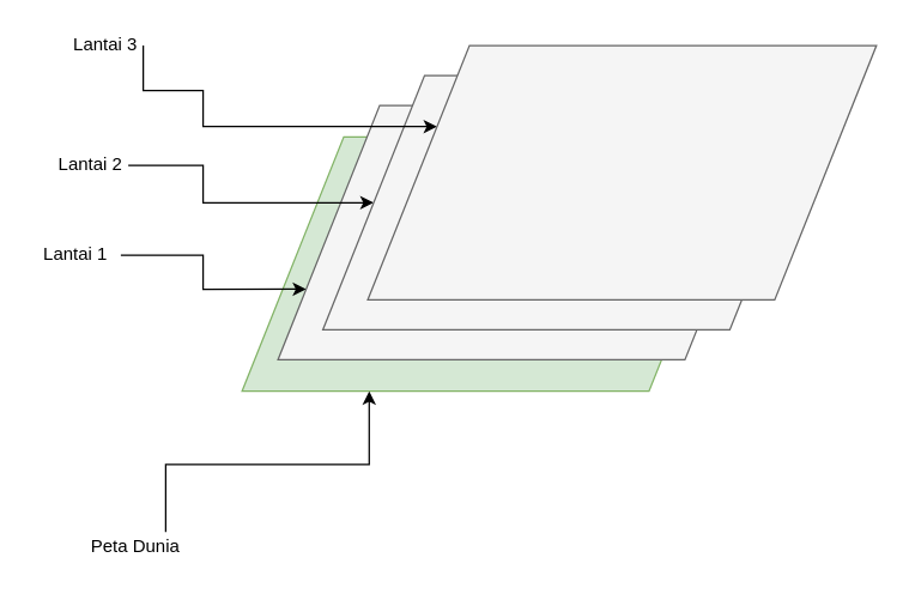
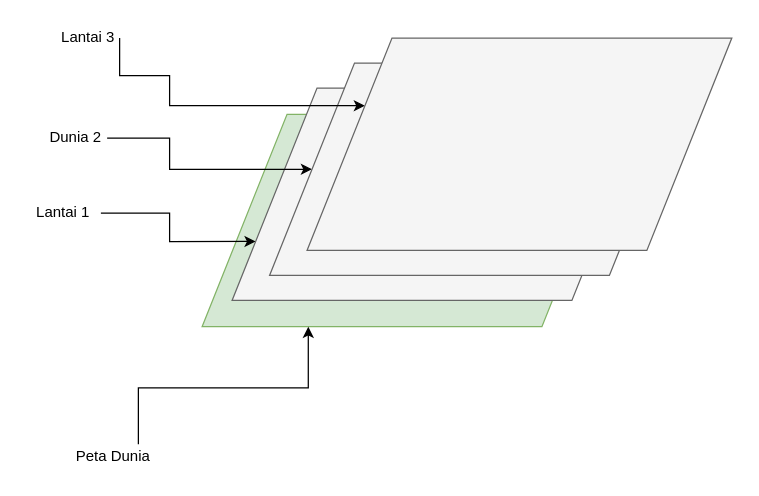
  <mxCell id="0" />
  <mxCell id="1" parent="0" />
  <mxCell id="2" value="" style="shape=parallelogram;perimeter=parallelogramPerimeter;whiteSpace=wrap;html=1;fillColor=#d5e8d4;strokeColor=#82b366;" vertex="1" parent="1"><mxGeometry x="161" y="91" width="340" height="170" as="geometry" /></mxCell>
  <mxCell id="3" style="rounded=0;orthogonalLoop=1;jettySize=auto;html=1;exitX=1;exitY=0.5;exitDx=0;exitDy=0;entryX=0;entryY=0.75;entryDx=0;entryDy=0;edgeStyle=orthogonalEdgeStyle;" edge="1" parent="1" source="9" target="4"><mxGeometry relative="1" as="geometry"><mxPoint x="105" y="193" as="sourcePoint" /><Array as="points"><mxPoint x="135" y="170" /><mxPoint x="135" y="193" /></Array></mxGeometry></mxCell>
  <mxCell id="4" value="" style="shape=parallelogram;perimeter=parallelogramPerimeter;whiteSpace=wrap;html=1;fillColor=#f5f5f5;strokeColor=#666666;fontColor=#333333;" vertex="1" parent="1"><mxGeometry x="185" y="70" width="340" height="170" as="geometry" /></mxCell>
  <mxCell id="5" style="edgeStyle=orthogonalEdgeStyle;rounded=0;orthogonalLoop=1;jettySize=auto;html=1;entryX=0;entryY=0.5;entryDx=0;entryDy=0;" edge="1" parent="1" source="10" target="6"><mxGeometry relative="1" as="geometry"><mxPoint x="105" y="130" as="sourcePoint" /><Array as="points"><mxPoint x="135" y="110" /><mxPoint x="135" y="135" /></Array></mxGeometry></mxCell>
  <mxCell id="6" value="" style="shape=parallelogram;perimeter=parallelogramPerimeter;whiteSpace=wrap;html=1;fillColor=#f5f5f5;strokeColor=#666666;fontColor=#333333;" vertex="1" parent="1"><mxGeometry x="215" y="50" width="340" height="170" as="geometry" /></mxCell>
  <mxCell id="7" style="edgeStyle=orthogonalEdgeStyle;rounded=0;orthogonalLoop=1;jettySize=auto;html=1;entryX=0;entryY=0.25;entryDx=0;entryDy=0;exitX=1;exitY=0.5;exitDx=0;exitDy=0;" edge="1" parent="1" source="11" target="8"><mxGeometry relative="1" as="geometry"><mxPoint x="115" y="130" as="sourcePoint" /><Array as="points"><mxPoint x="135" y="60" /><mxPoint x="135" y="84" /></Array></mxGeometry></mxCell>
  <mxCell id="8" value="" style="shape=parallelogram;perimeter=parallelogramPerimeter;whiteSpace=wrap;html=1;fillColor=#f5f5f5;strokeColor=#666666;fontColor=#333333;" vertex="1" parent="1"><mxGeometry x="245" y="30" width="340" height="170" as="geometry" /></mxCell>
  <mxCell id="9" value="Lantai 1" style="text;html=1;strokeColor=none;fillColor=none;align=center;verticalAlign=middle;whiteSpace=wrap;rounded=0;" vertex="1" parent="1"><mxGeometry x="20" y="160" width="60" height="20" as="geometry" /></mxCell>
- <mxCell id="10" value="Lantai 2" style="text;html=1;strokeColor=none;fillColor=none;align=center;verticalAlign=middle;whiteSpace=wrap;rounded=0;" vertex="1" parent="1"><mxGeometry x="35" y="100" width="50" height="20" as="geometry" /></mxCell>
+ <mxCell id="10" value="Dunia 2" style="text;html=1;strokeColor=none;fillColor=none;align=center;verticalAlign=middle;whiteSpace=wrap;rounded=0;" vertex="1" parent="1"><mxGeometry x="35" y="100" width="50" height="20" as="geometry" /></mxCell>
  <mxCell id="11" value="Lantai 3" style="text;html=1;strokeColor=none;fillColor=none;align=center;verticalAlign=middle;whiteSpace=wrap;rounded=0;" vertex="1" parent="1"><mxGeometry x="45" y="20" width="50" height="20" as="geometry" /></mxCell>
  <mxCell id="12" style="rounded=0;orthogonalLoop=1;jettySize=auto;html=1;entryX=0.25;entryY=1;entryDx=0;entryDy=0;edgeStyle=orthogonalEdgeStyle;" edge="1" parent="1" source="13" target="2"><mxGeometry relative="1" as="geometry"><mxPoint x="213.889" y="202.778" as="targetPoint" /><mxPoint x="95" y="320" as="sourcePoint" /><Array as="points"><mxPoint x="110" y="310" /><mxPoint x="246" y="310" /></Array></mxGeometry></mxCell>
  <mxCell id="13" value="Peta Dunia" style="text;html=1;strokeColor=none;fillColor=none;align=center;verticalAlign=middle;whiteSpace=wrap;rounded=0;" vertex="1" parent="1"><mxGeometry x="55" y="355" width="70" height="20" as="geometry" /></mxCell>
